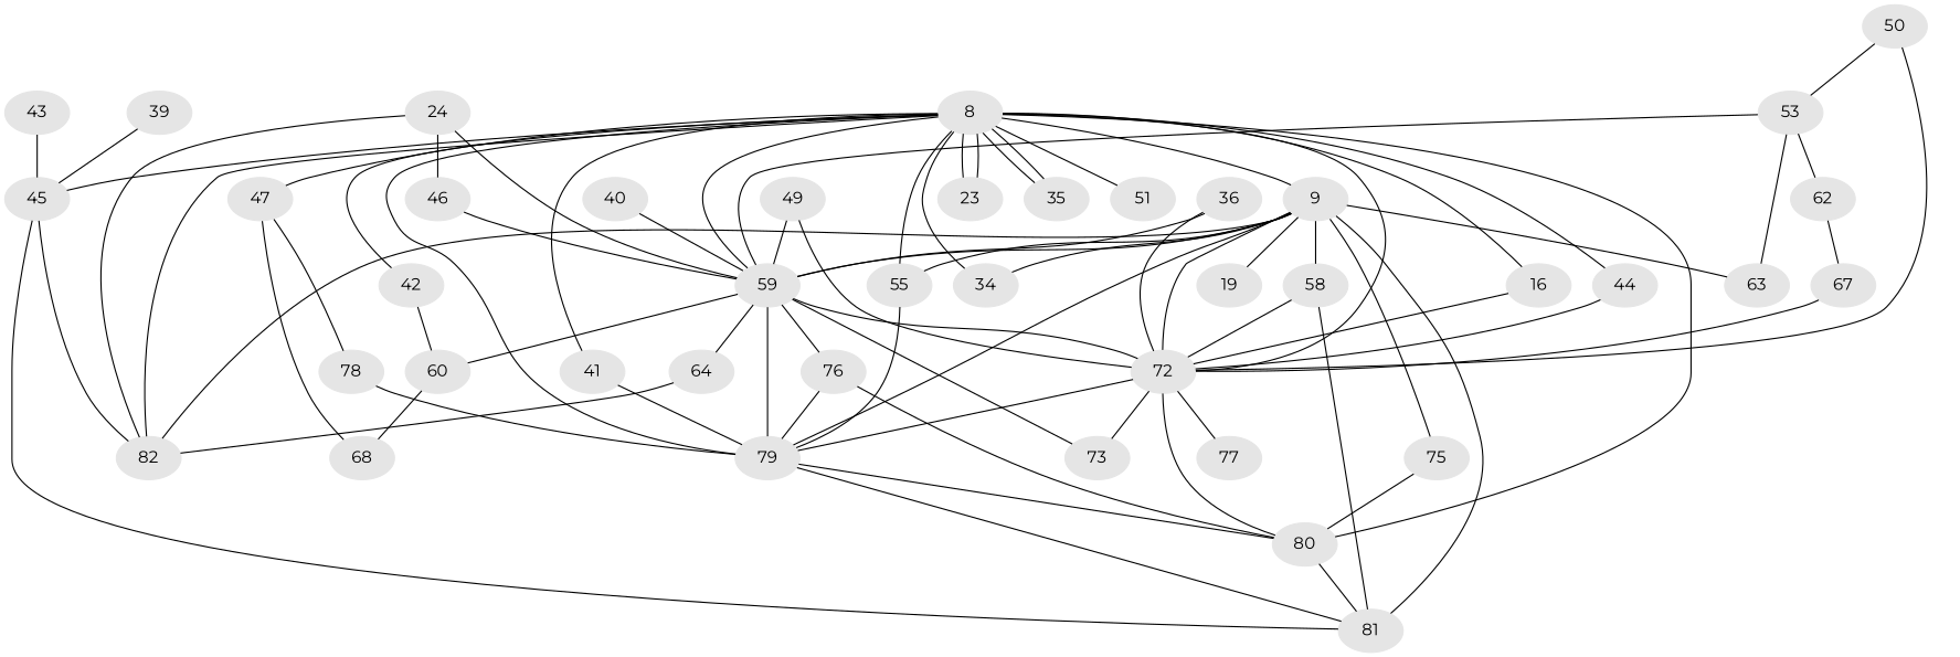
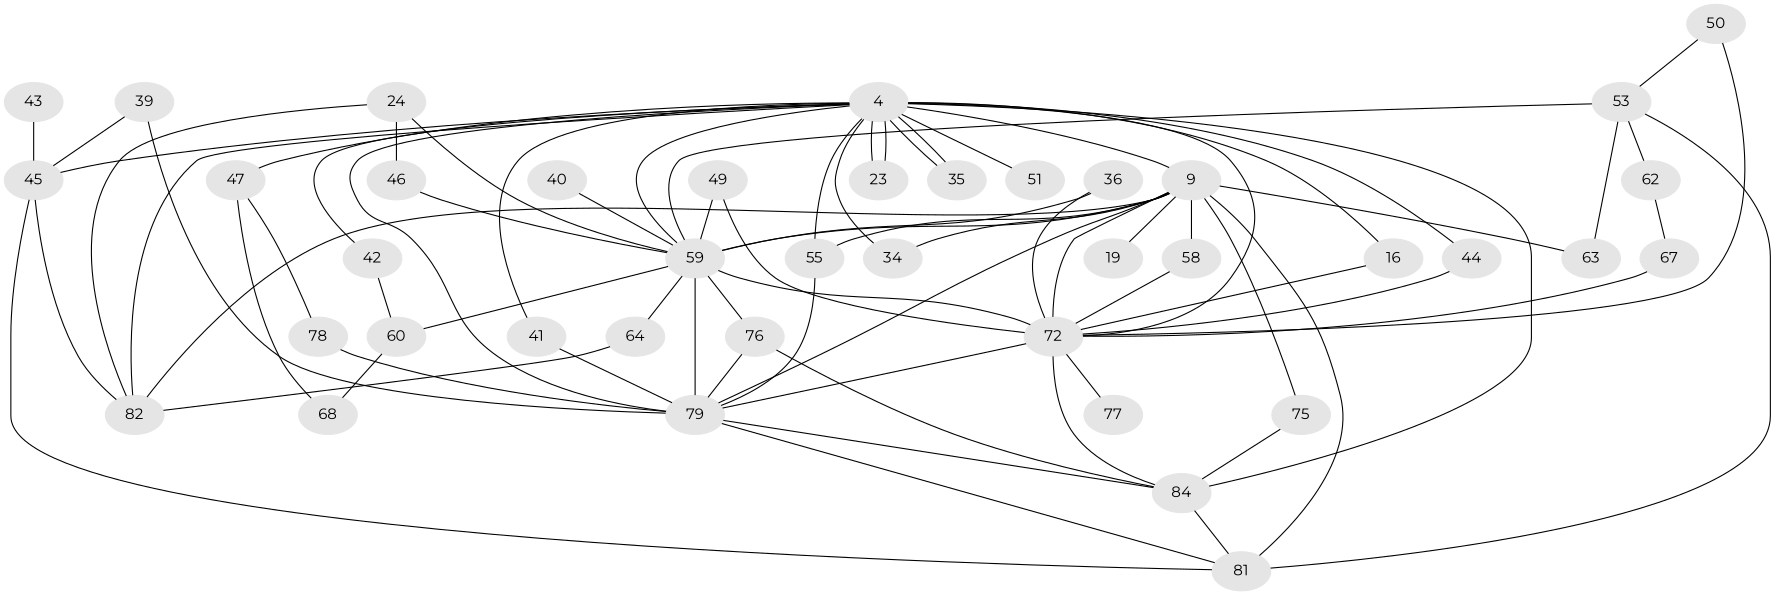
  graph {
    fontname=Montserrat
    node [color=gray90 fontname=Montserrat style=filled]
    edge [fontname=Montserrat]
-   8 [super="+7"]
+   8 [super="+7" label=4]
    9 [super="+1"]
    16
    23
    34
    35
    41
    42
    44
    45 [super="+31+27"]
    47
    51
    55
    59 [super="+38+10"]
    72 [super="+21+6"]
    79 [super="+69+3"]
-   80 [super="+74"]
+   80 [super="+74" label=84]
    82 [super="+11+71"]
    19
    58
    63
    75
    81 [super="+57+20+61"]
    60 [super="+22"]
    68
    78
    64 [super="+48"]
-   73
    76
    77
    46
    24
    36
    39
    40
    43 [super="+33"]
    49
    53 [super="+52+17"]
    62
    50
    67
    8 -- 9 [weight=4]
    8 -- 16
    8 -- 23
    8 -- 23
    8 -- 34
    8 -- 35
    8 -- 35
    8 -- 41
    8 -- 42
    8 -- 44
    8 -- 45 [weight=5]
    8 -- 47 [weight=2]
    8 -- 51 [weight=2]
    8 -- 55
    8 -- 59 [weight=4]
    8 -- 72 [weight=5]
    8 -- 79 [weight=4]
    8 -- 80 [weight=6]
    8 -- 82 [weight=2]
    9 -- 34
    9 -- 55
    9 -- 59 [weight=4]
    9 -- 72 [weight=5]
    9 -- 79 [weight=6]
    9 -- 82 [weight=2]
    9 -- 19 [weight=2]
    9 -- 58
    9 -- 63
    9 -- 75
    9 -- 81 [weight=2]
    16 -- 72
    41 -- 79
    42 -- 60
    44 -- 72
    45 -- 82
    45 -- 81
    47 -- 68
    47 -- 78
    55 -- 79
    59 -- 72 [weight=5]
    59 -- 79 [weight=8]
    59 -- 60 [weight=3]
    59 -- 64 [weight=2]
-   59 -- 73
    59 -- 76
    72 -- 79 [weight=4]
    72 -- 80
-   72 -- 73
    72 -- 77 [weight=2]
    79 -- 80
    79 -- 81
    80 -- 81
    58 -- 72
    75 -- 80
    60 -- 68
    78 -- 79
    64 -- 82
    76 -- 79
    76 -- 80 [weight=3]
    46 -- 59
    24 -- 59
    24 -- 82
    24 -- 46
    36 -- 59
    36 -- 72
    39 -- 45
+   39 -- 79
    40 -- 59
    43 -- 45 [weight=3]
    49 -- 59
    49 -- 72
    53 -- 59 [weight=4]
    53 -- 63
-   58 -- 81 [weight=2]
+   53 -- 81 [weight=2]
    53 -- 62 [weight=2]
    62 -- 67
    50 -- 72
    50 -- 53
    67 -- 72
  }
